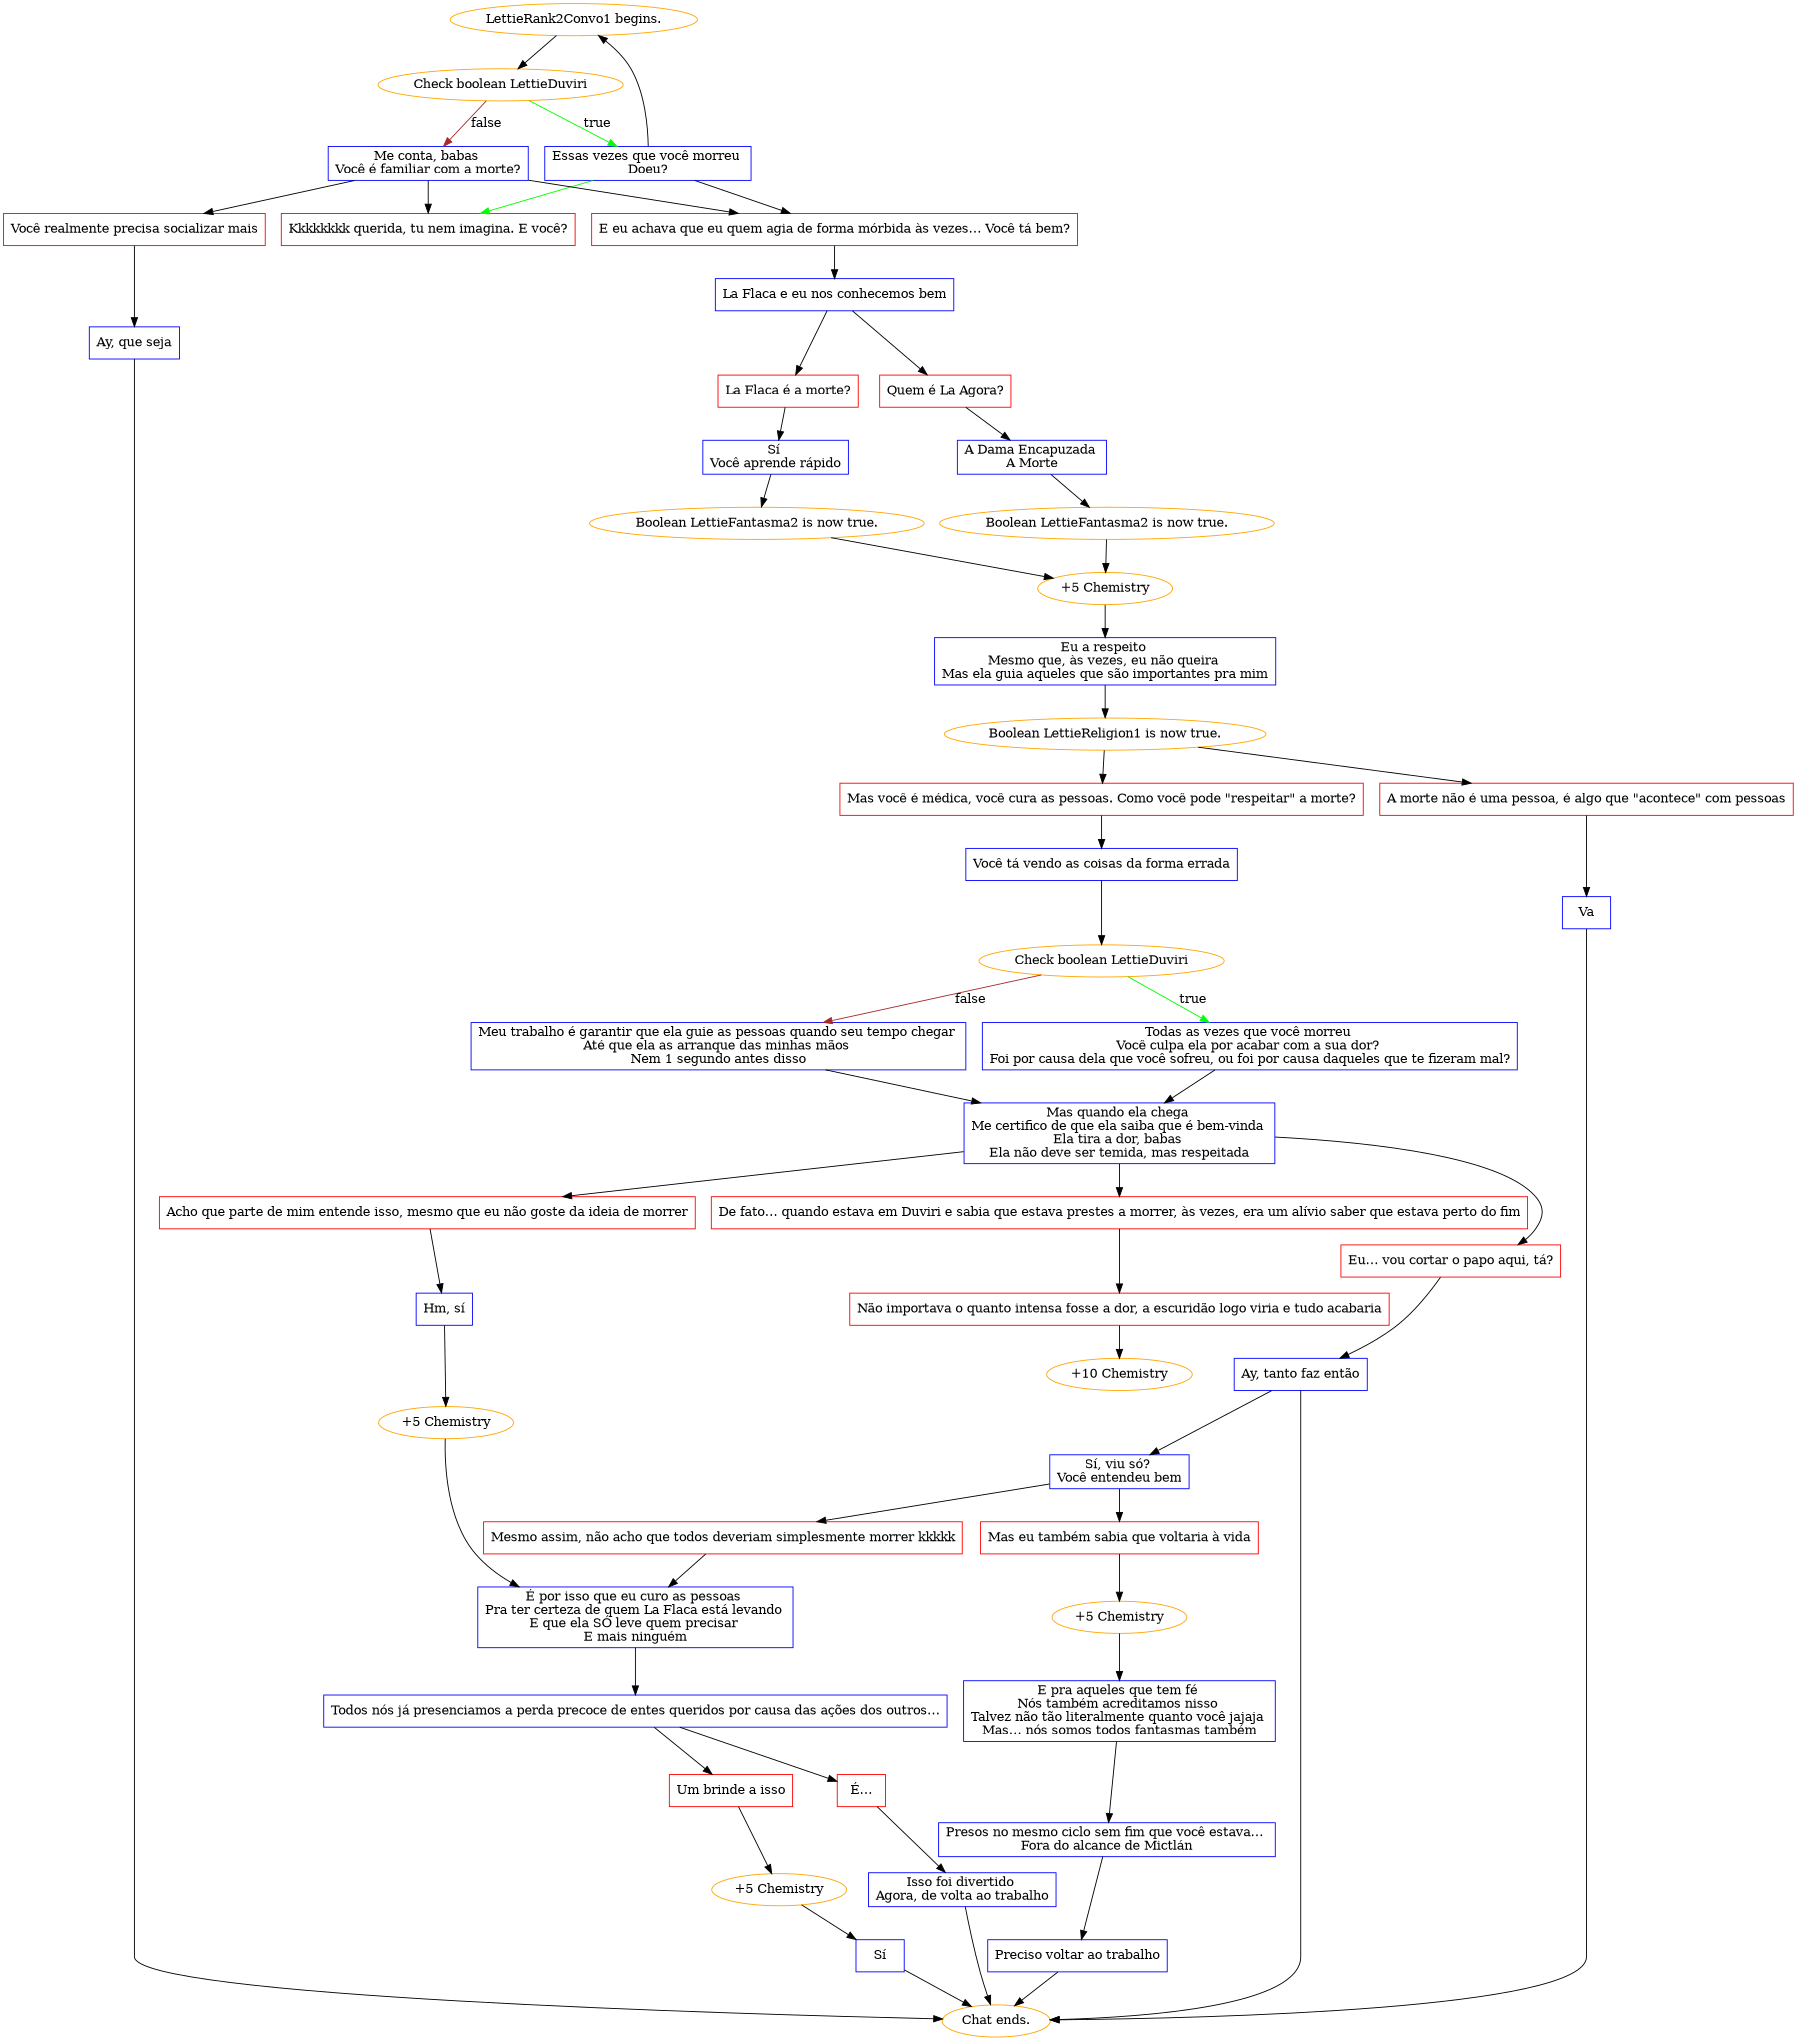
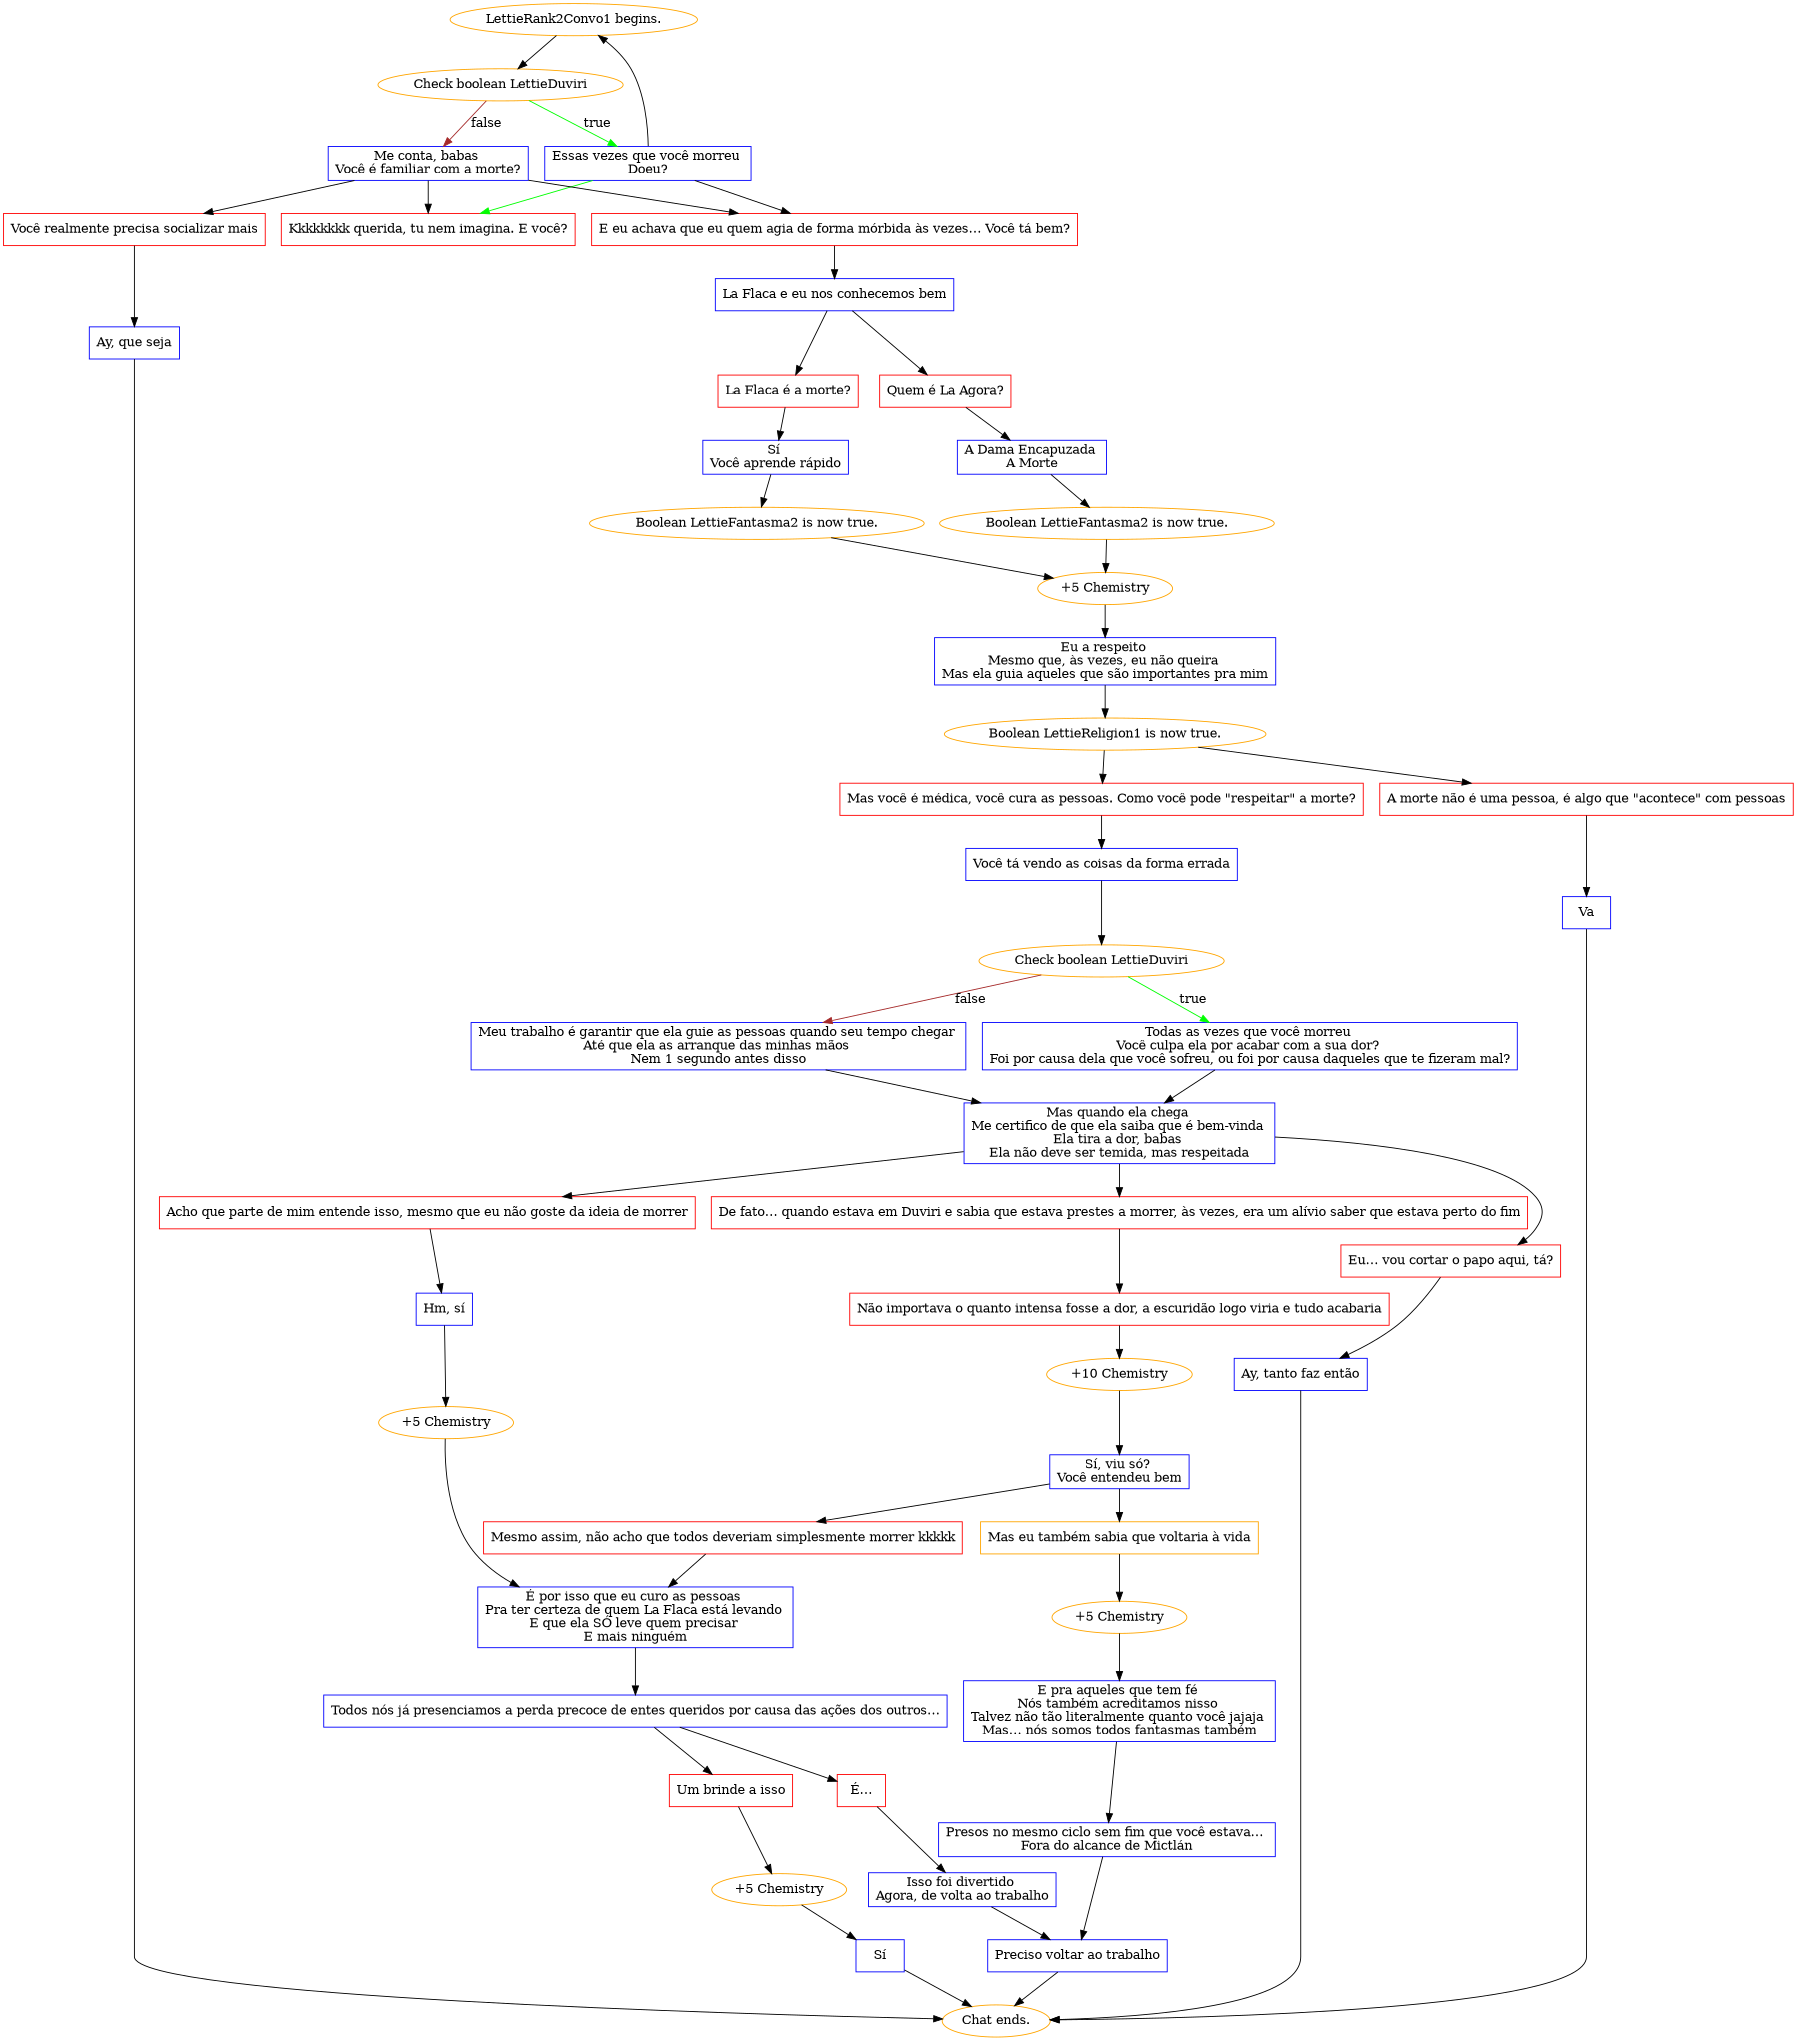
  digraph {
    node [color=blue shape=box]
    "LettieRank2Convo1 begins." [color=orange shape=""]
    n2 [color=orange label="Check boolean LettieDuviri" shape=""]
    n3 [label="Essas vezes que você morreu \nDoeu?"]
    n4 [label="Me conta, babas \nVocê é familiar com a morte?"]
    n5 [color=red label="E eu achava que eu quem agia de forma mórbida às vezes… Você tá bem?"]
    n6 [color=red label="Kkkkkkkk querida, tu nem imagina. E você?"]
    n7 [color=red label="Você realmente precisa socializar mais"]
    n8 [label="La Flaca e eu nos conhecemos bem"]
    n9 [label="Ay, que seja"]
    n10 [color=red label="La Flaca é a morte?"]
    n11 [color=red label="Quem é La Agora?"]
    "Chat ends." [color=orange shape=""]
    n13 [label="Sí \nVocê aprende rápido"]
    n14 [label="A Dama Encapuzada \nA Morte"]
    n15 [color=orange label="Boolean LettieFantasma2 is now true." shape=""]
    n16 [color=orange label="Boolean LettieFantasma2 is now true." shape=""]
    n17 [color=orange label="+5 Chemistry" shape=""]
    n18 [label="Eu a respeito \nMesmo que, às vezes, eu não queira \nMas ela guia aqueles que são importantes pra mim"]
    n19 [color=orange label="Boolean LettieReligion1 is now true." shape=""]
    n20 [color=red label="Mas você é médica, você cura as pessoas. Como você pode \"respeitar\" a morte?"]
    n21 [color=red label="A morte não é uma pessoa, é algo que \"acontece\" com pessoas"]
    n22 [label="Você tá vendo as coisas da forma errada"]
    n23 [label=Va]
    n24 [color=orange label="Check boolean LettieDuviri" shape=""]
    n25 [label="Todas as vezes que você morreu \nVocê culpa ela por acabar com a sua dor? \nFoi por causa dela que você sofreu, ou foi por causa daqueles que te fizeram mal?"]
    n26 [label="Meu trabalho é garantir que ela guie as pessoas quando seu tempo chegar \nAté que ela as arranque das minhas mãos \nNem 1 segundo antes disso"]
    n27 [label="Mas quando ela chega \nMe certifico de que ela saiba que é bem-vinda \nEla tira a dor, babas \nEla não deve ser temida, mas respeitada"]
    n28 [color=red label="De fato… quando estava em Duviri e sabia que estava prestes a morrer, às vezes, era um alívio saber que estava perto do fim"]
    n29 [color=red label="Acho que parte de mim entende isso, mesmo que eu não goste da ideia de morrer"]
    n30 [color=red label="Eu… vou cortar o papo aqui, tá?"]
    n31 [color=red label="Não importava o quanto intensa fosse a dor, a escuridão logo viria e tudo acabaria"]
    n32 [label="Hm, sí"]
    n33 [label="Ay, tanto faz então"]
    n34 [color=orange label="+10 Chemistry" shape=""]
    n35 [color=orange label="+5 Chemistry" shape=""]
    n36 [label="Sí, viu só? \nVocê entendeu bem"]
    n37 [label="É por isso que eu curo as pessoas \nPra ter certeza de quem La Flaca está levando \nE que ela SÓ leve quem precisar \nE mais ninguém"]
-   n38 [color=red label="Mas eu também sabia que voltaria à vida"]
+   n38 [color=orange label="Mas eu também sabia que voltaria à vida"]
    n39 [color=red label="Mesmo assim, não acho que todos deveriam simplesmente morrer kkkkk"]
    n40 [label="Todos nós já presenciamos a perda precoce de entes queridos por causa das ações dos outros…"]
    n41 [color=orange label="+5 Chemistry" shape=""]
    n42 [color=red label="É…"]
    n43 [color=red label="Um brinde a isso"]
    n44 [label="E pra aqueles que tem fé \nNós também acreditamos nisso \nTalvez não tão literalmente quanto você jajaja \nMas… nós somos todos fantasmas também"]
    n45 [label="Isso foi divertido \nAgora, de volta ao trabalho"]
    n46 [color=orange label="+5 Chemistry" shape=""]
    n47 [label="Presos no mesmo ciclo sem fim que você estava… \nFora do alcance de Mictlán"]
    n48 [label="Sí"]
    n49 [label="Preciso voltar ao trabalho"]
    "LettieRank2Convo1 begins." -> n2
    n2 -> n3 [color=green label=true]
    n2 -> n4 [color=brown label=false]
    n3 -> "LettieRank2Convo1 begins."
    n3 -> n5
    n3 -> n6 [color=green]
    n4 -> n5
    n4 -> n6
    n4 -> n7
    n5 -> n8
    n7 -> n9
    n8 -> n10
    n8 -> n11
    n9 -> "Chat ends."
    n10 -> n13
    n11 -> n14
    n13 -> n15
    n14 -> n16
    n15 -> n17
    n16 -> n17
    n17 -> n18
    n18 -> n19
    n19 -> n20
    n19 -> n21
    n20 -> n22
    n21 -> n23
    n22 -> n24
    n23 -> "Chat ends."
    n24 -> n25 [color=green label=true]
    n24 -> n26 [color=brown label=false]
    n25 -> n27
    n26 -> n27
    n27 -> n28
    n27 -> n29
    n27 -> n30
    n28 -> n31
    n29 -> n32
    n30 -> n33
    n31 -> n34
    n32 -> n35
    n33 -> "Chat ends."
-   n33 -> n36
+   n34 -> n36
    n35 -> n37
    n36 -> n38
    n36 -> n39
    n37 -> n40
    n38 -> n41
    n39 -> n37
    n40 -> n42
    n40 -> n43
    n41 -> n44
    n42 -> n45
    n43 -> n46
    n44 -> n47
-   n45 -> "Chat ends."
+   n45 -> n49
    n46 -> n48
    n47 -> n49
    n48 -> "Chat ends."
    n49 -> "Chat ends."
  }
